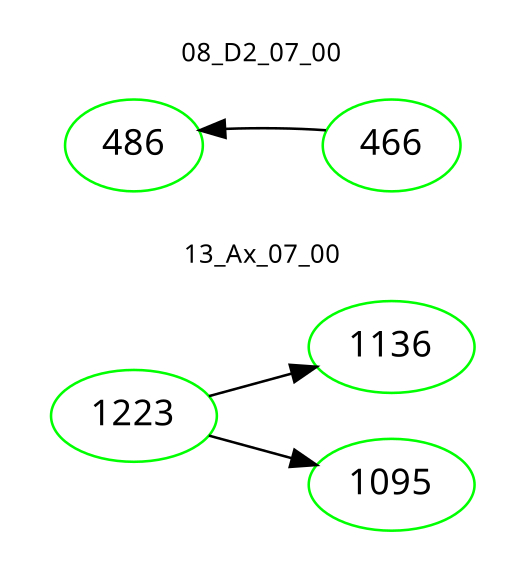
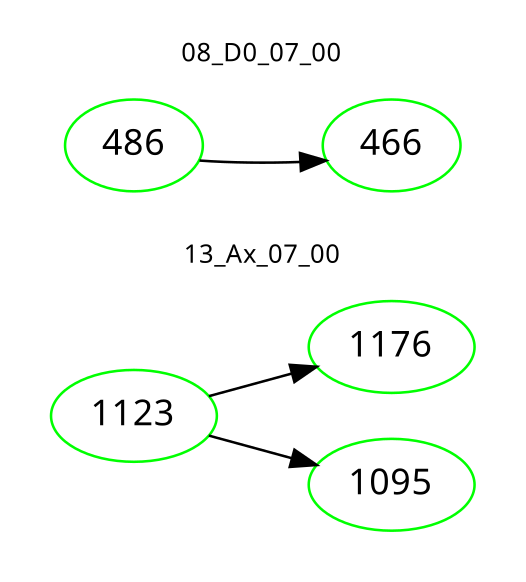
  digraph {
    fontname="Noto Sans"
    rankdir=LR
    node [color=green fontname="Noto Sans"]
    edge [color=black fontname="Noto Sans"]
-   n1 [label=1223]
+   n1 [label=1123]
    n2 [label=1095]
-   n3 [label=1136]
+   n3 [label=1176]
    n4 [label=486]
    n5 [label=466]
    subgraph cluster_1 {
      color=white
      fontsize=10
      label="13_Ax_07_00"
      n1
      n2
      n3
    }
    subgraph cluster_2 {
      color=white
      fontsize=10
-     label="08_D2_07_00"
+     label="08_D0_07_00"
      n4
      n5
    }
    n1 -> n2
    n1 -> n3
-   n5 -> n4
+   n4 -> n5
  }
